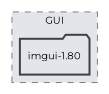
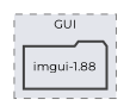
  digraph {
    compound=true
    fontname=Montserrat
-   n1 [color=grey25 fillcolor="#e3e5eb" fontname=Montserrat fontsize=10 label="imgui-1.80" shape=folder style="filled,bold,"]
+   n1 [color=grey25 fillcolor="#e3e5eb" fontname=Montserrat fontsize=10 label="imgui-1.88" shape=folder style="filled,bold,"]
    subgraph cluster_1 {
      bgcolor="#e3e5eb"
      fontsize=10
      label=GUI
      pencolor=grey50
      style="filled,dashed,"
      n1
    }
  }
